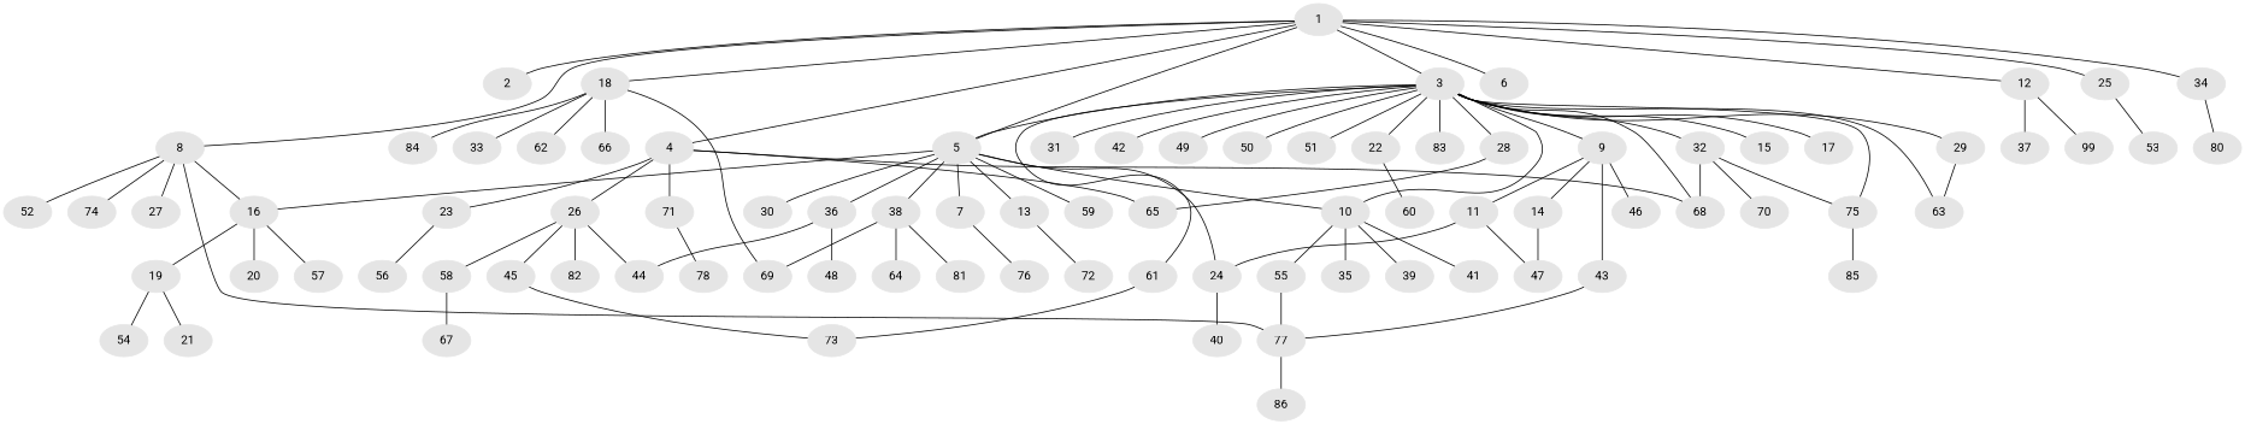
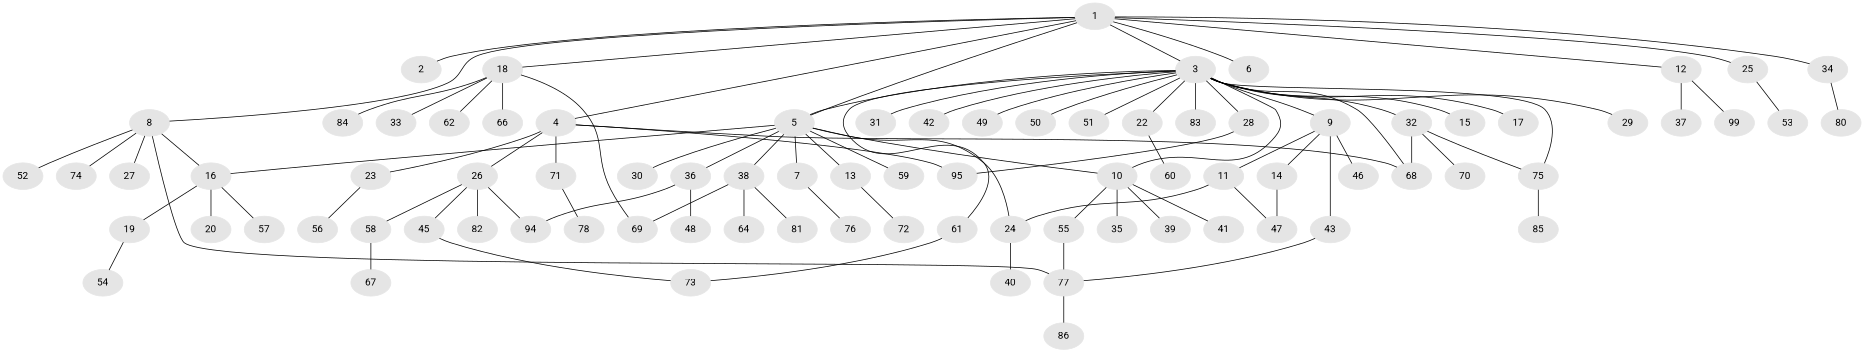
  graph {
    fontname=Roboto
    node [color=gray90 fontname=Roboto style=filled]
    edge [fontname=Roboto]
    1
    2
    3
    4
    5
    6
    8
    12
    18
    25
    34
    9
    10
    15
    17
    22
    28
    29
    31
    32
    42
    49
    50
    51
    61
-   63
    68
    75
    83
    23
    26
-   65
+   65 [label=95]
    71
    7
    13
    16
    24
    30
    36
    38
    59
    27
    52
    74
    77
    37
    n47 [label=99]
    33
    62
    66
    69
    84
    53
    80
    11
    14
    43
    46
    35
    39
    41
    55
    60
    70
    73
    85
    56
-   44
+   44 [label=94]
    45
    58
    82
    78
    76
    72
    19
    20
    57
    40
    48
    64
    81
    86
    47
-   21
    54
    67
    1 -- 2
    1 -- 3
    1 -- 4
    1 -- 5
    1 -- 6
    1 -- 8
    1 -- 12
    1 -- 18
    1 -- 25
    1 -- 34
    3 -- 5
    3 -- 9
    3 -- 10
    3 -- 15
    3 -- 17
    3 -- 22
    3 -- 28
    3 -- 29
    3 -- 31
    3 -- 32
    3 -- 42
    3 -- 49
    3 -- 50
    3 -- 51
    3 -- 61
-   3 -- 63
    3 -- 68
    3 -- 75
    3 -- 83
    4 -- 68
    4 -- 23
    4 -- 26
    4 -- 65
    4 -- 71
    5 -- 10
    5 -- 7
    5 -- 13
    5 -- 16
    5 -- 24
    5 -- 30
    5 -- 36
    5 -- 38
    5 -- 59
    8 -- 16
    8 -- 27
    8 -- 52
    8 -- 74
    8 -- 77
    12 -- 37
    12 -- n47
    18 -- 33
    18 -- 62
    18 -- 66
    18 -- 69
    18 -- 84
    25 -- 53
    34 -- 80
    9 -- 11
    9 -- 14
    9 -- 43
    9 -- 46
    10 -- 35
    10 -- 39
    10 -- 41
    10 -- 55
    22 -- 60
    28 -- 65
-   29 -- 63
    32 -- 68
    32 -- 75
    32 -- 70
    61 -- 73
    75 -- 85
    23 -- 56
    26 -- 44
    26 -- 45
    26 -- 58
    26 -- 82
    71 -- 78
    7 -- 76
    13 -- 72
    16 -- 19
    16 -- 20
    16 -- 57
    24 -- 40
    36 -- 44
    36 -- 48
    38 -- 69
    38 -- 64
    38 -- 81
    77 -- 86
    11 -- 24
    11 -- 47
    14 -- 47
    43 -- 77
    55 -- 77
    45 -- 73
    58 -- 67
-   19 -- 21
    19 -- 54
  }
